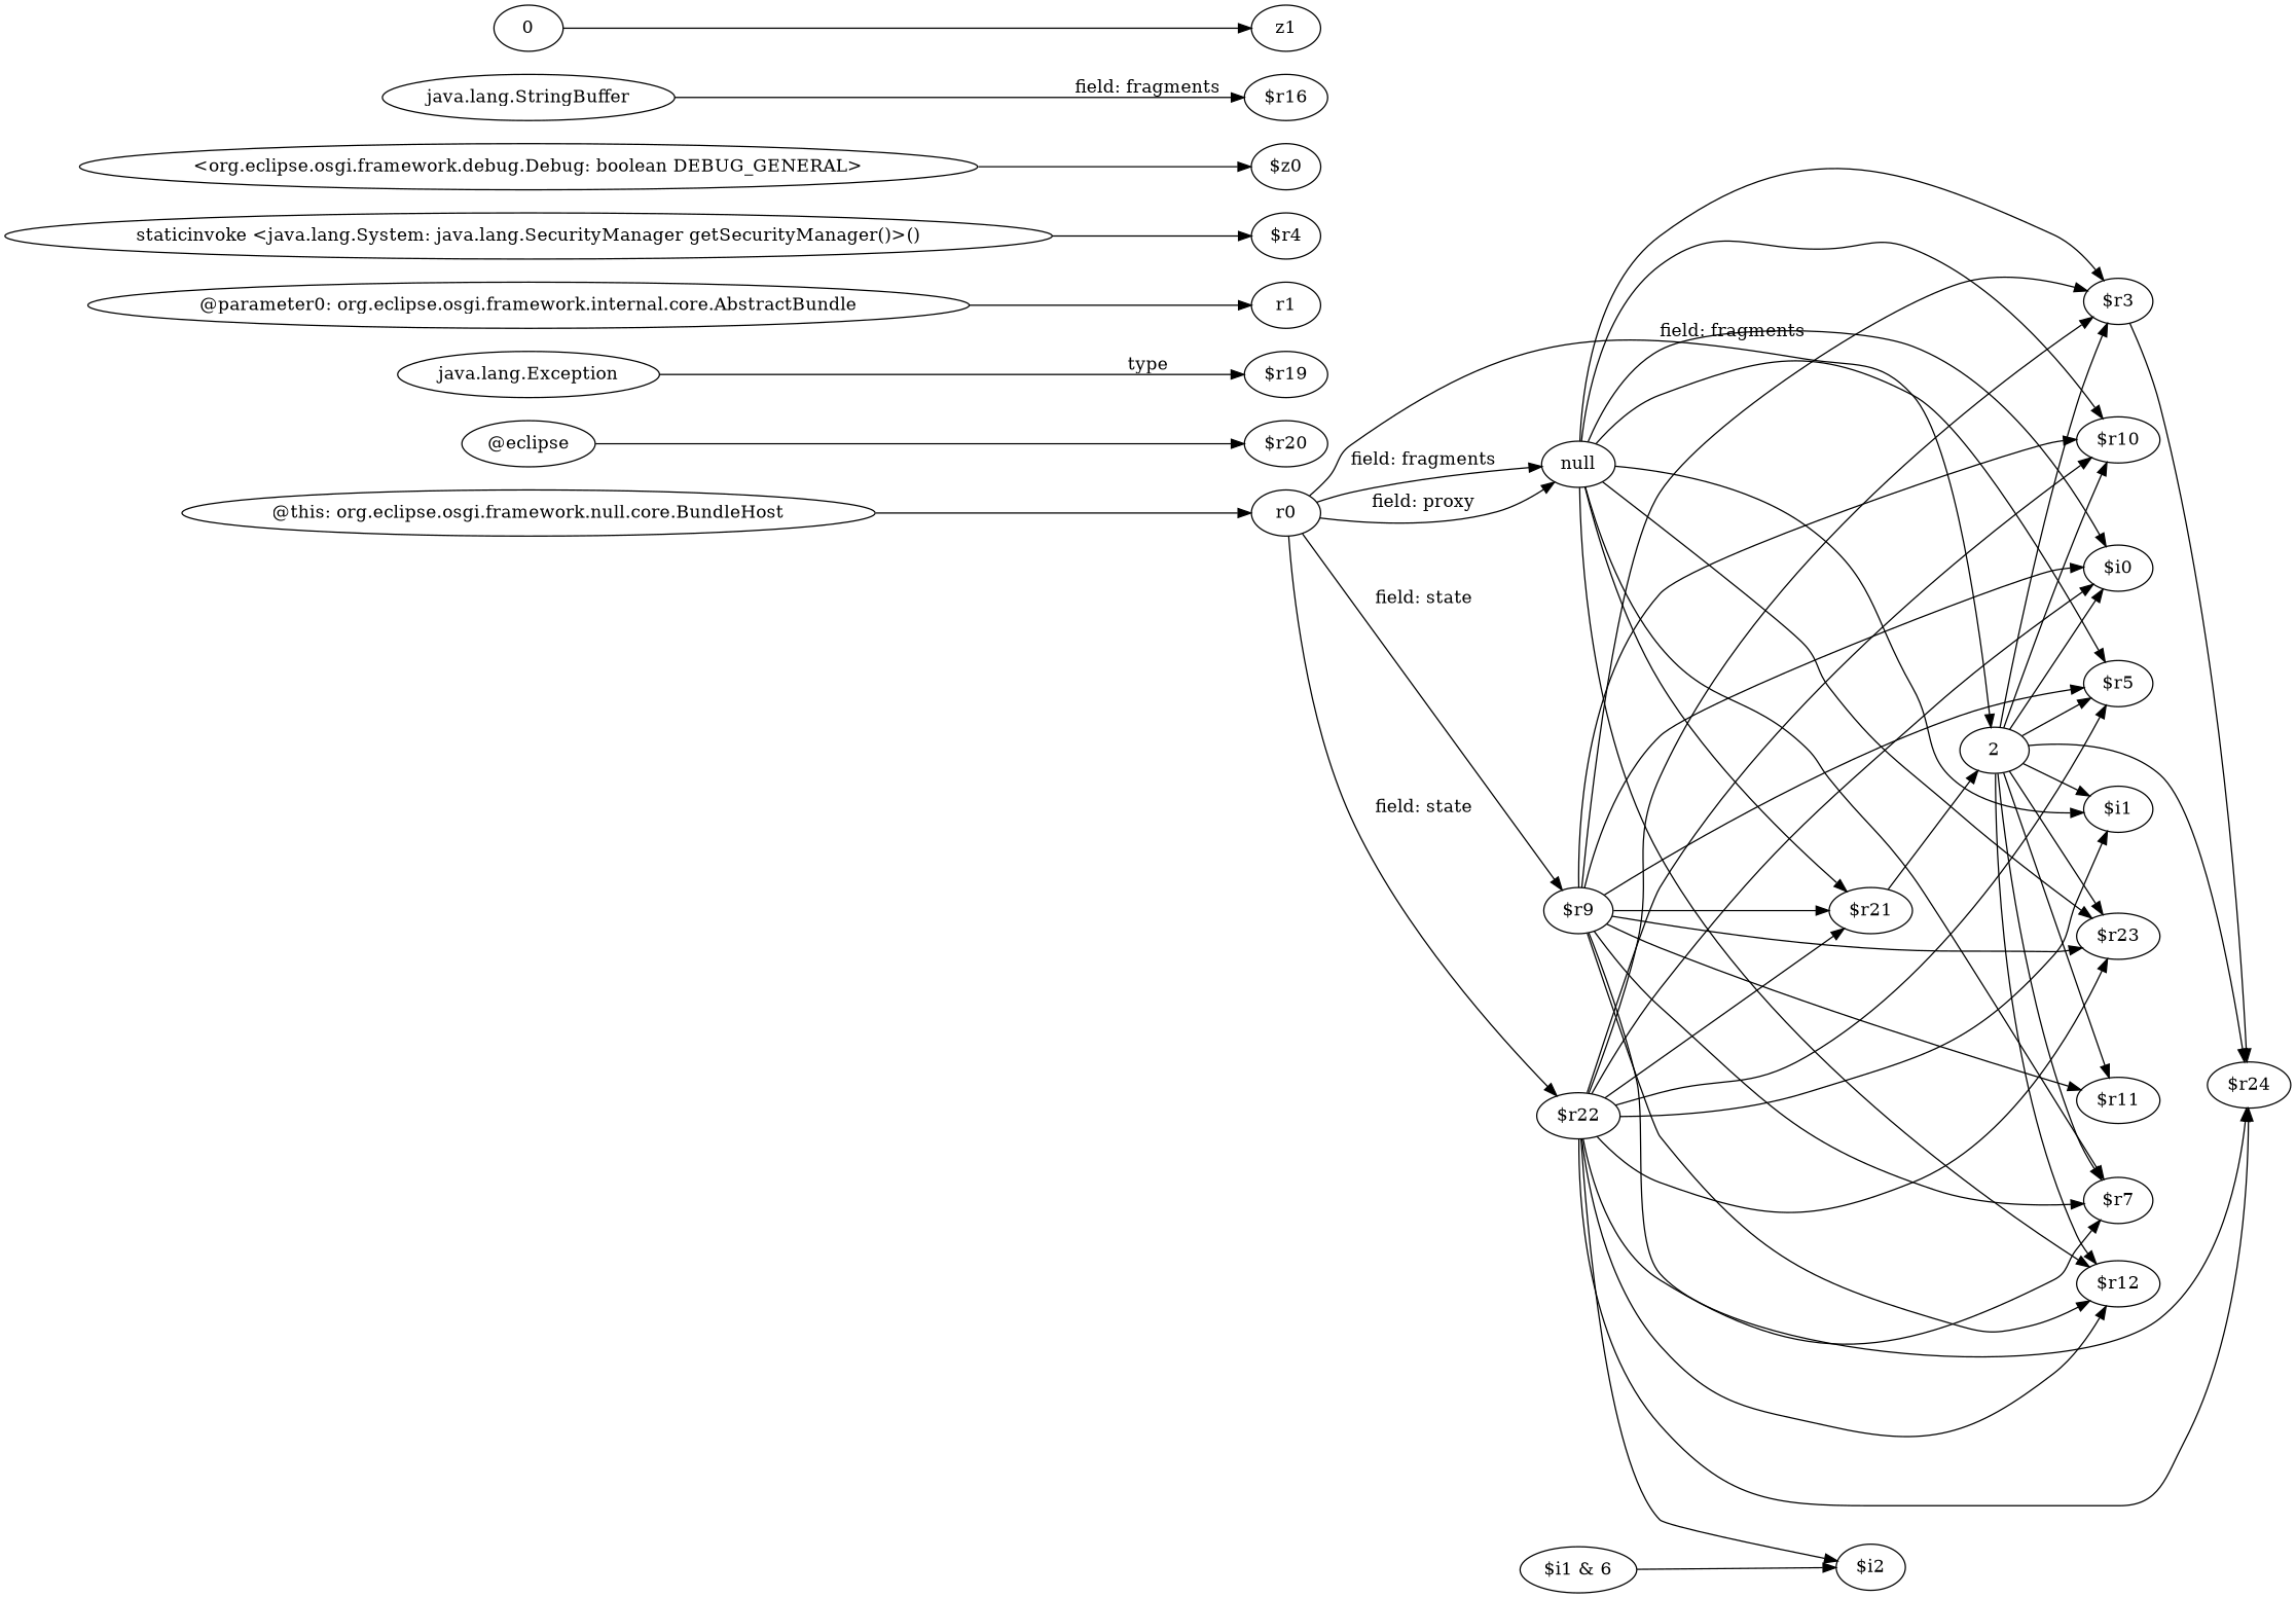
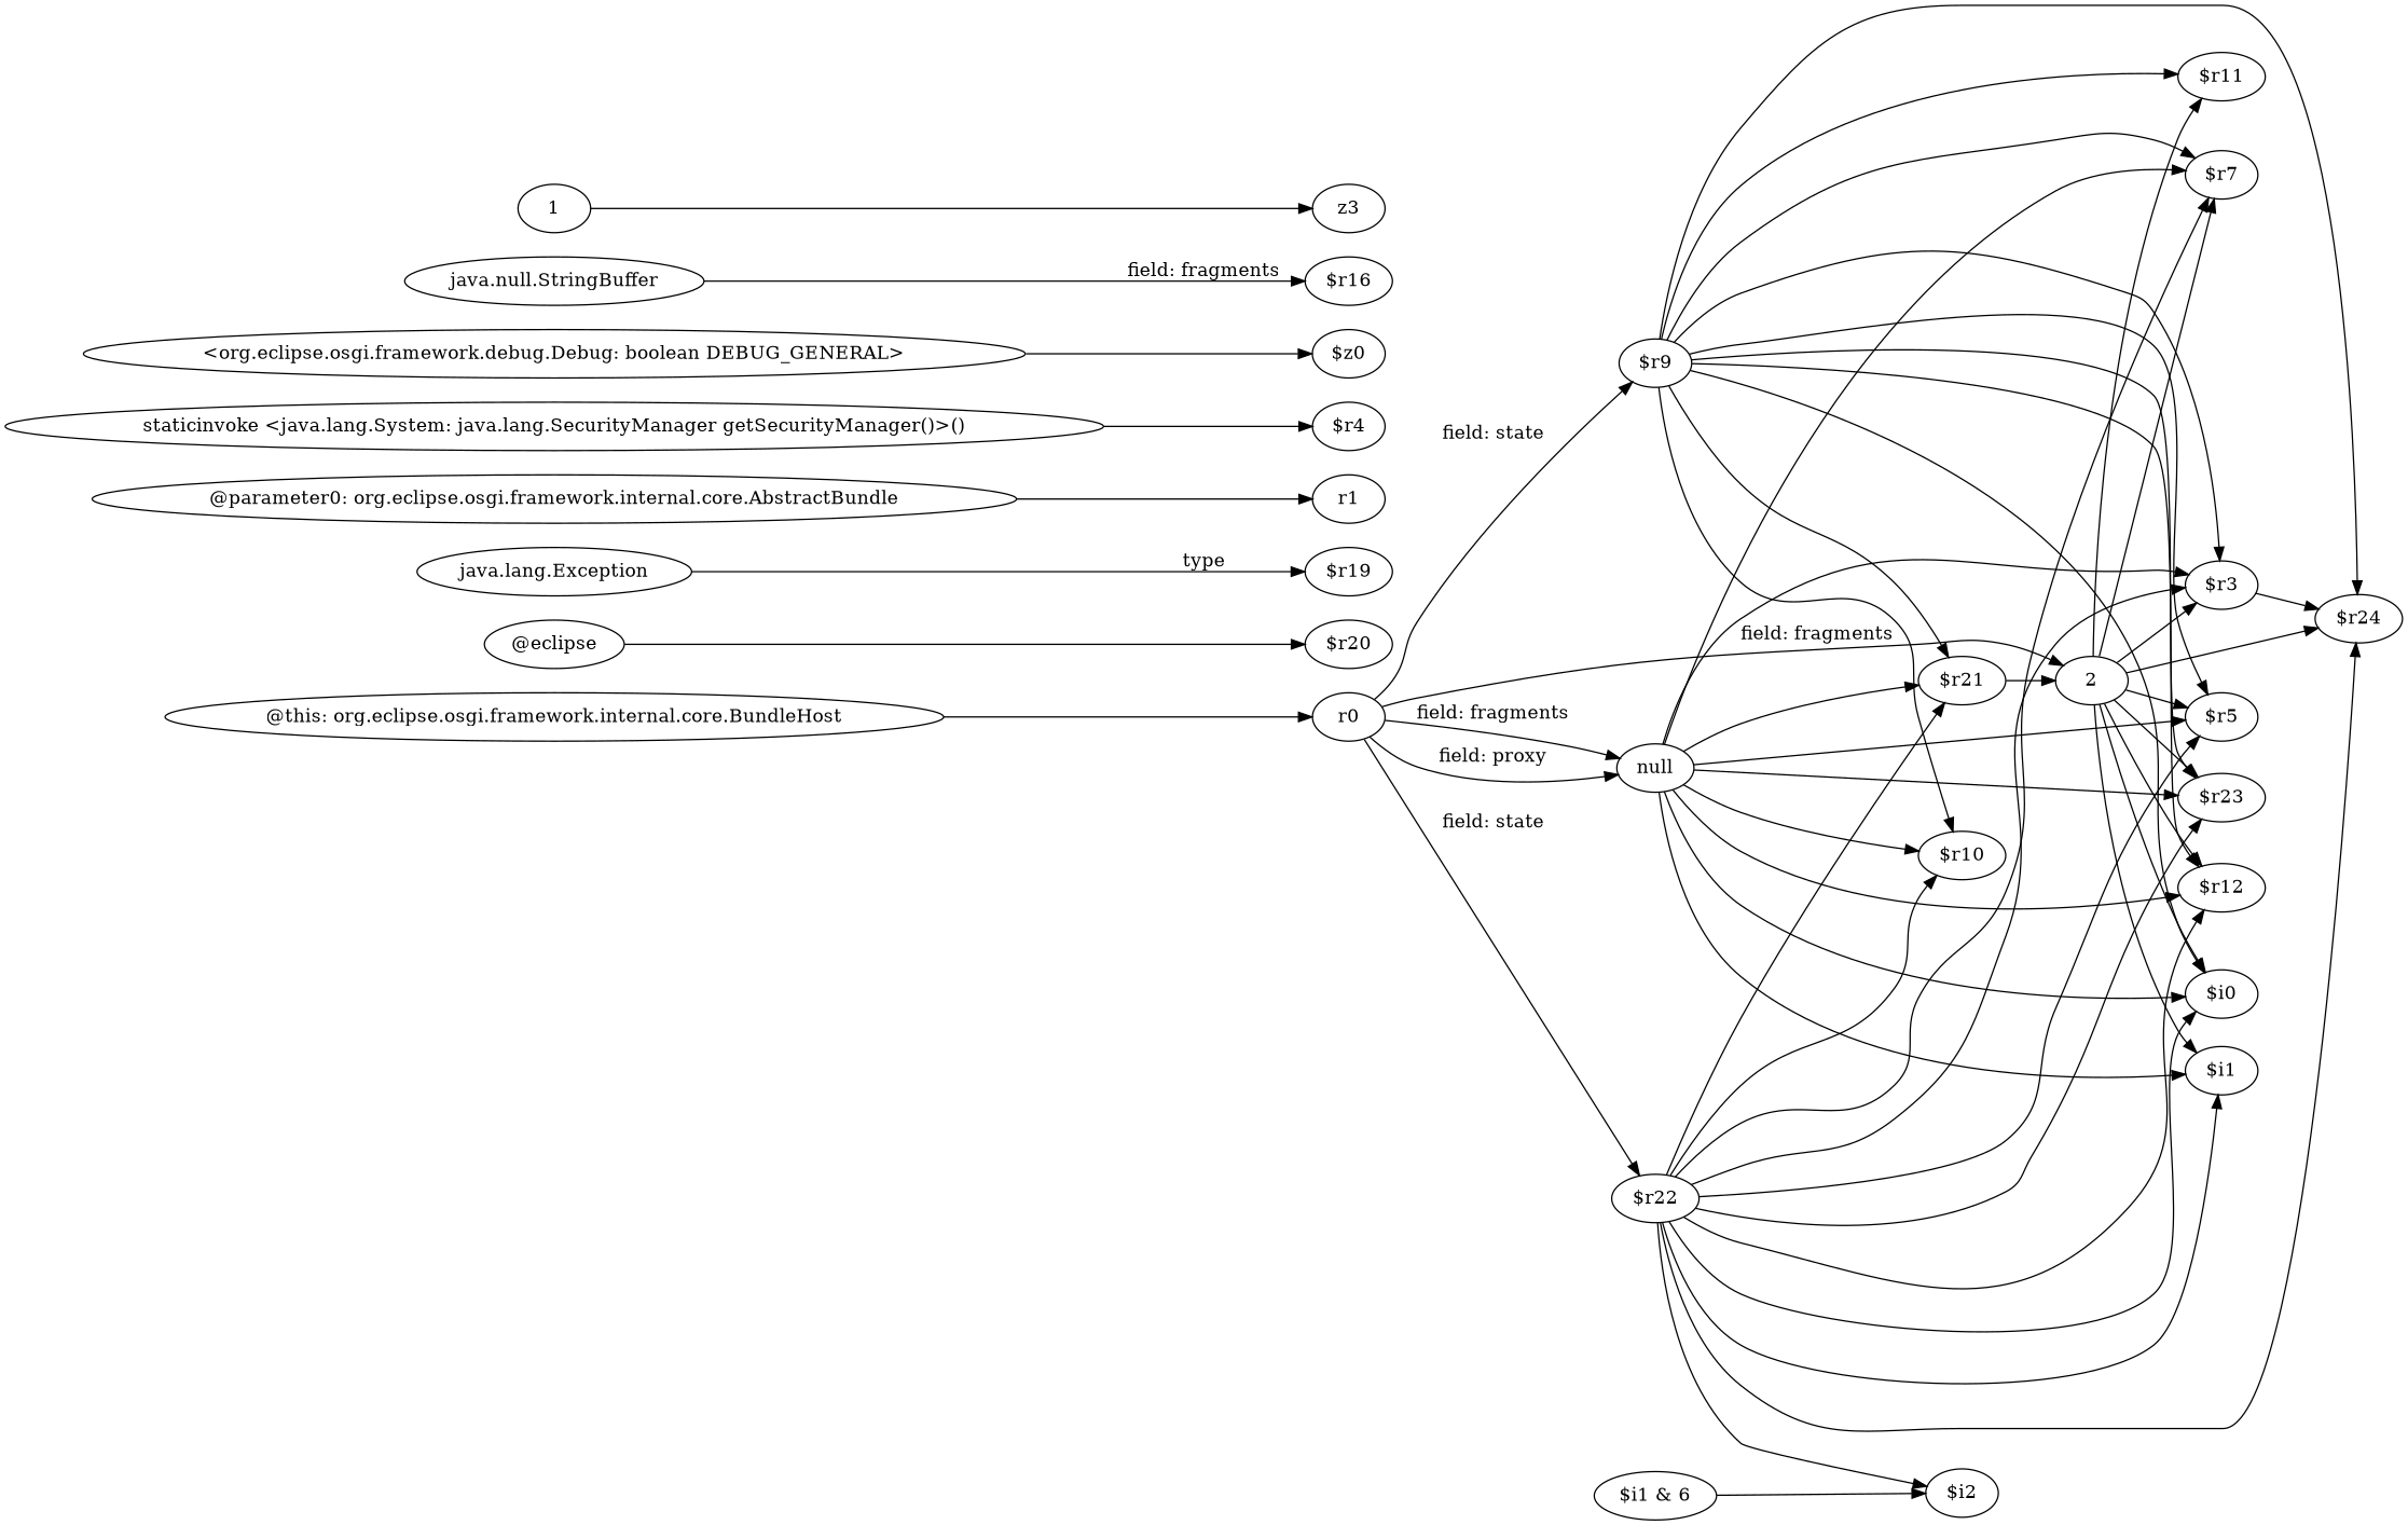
  digraph {
    rankdir=LR
    n1 [label=null]
    n2 [label="$r10"]
    n3 [label="$r12"]
    n4 [label="$r7"]
    n5 [label="$i0"]
    n6 [label="$r5"]
    n7 [label="$r21"]
    n8 [label="$r3"]
    n9 [label="$r23"]
    n10 [label="$i1"]
    n11 [label="$r24"]
    n12 [label="$r11"]
    n13 [label=2]
    n14 [label="$r22"]
    n15 [label="$i2"]
    n16 [label="@eclipse"]
    n17 [label="$r20"]
    n18 [label="$r9"]
    n19 [label=r0]
-   n20 [label="@this: org.eclipse.osgi.framework.null.core.BundleHost"]
+   n20 [label="@this: org.eclipse.osgi.framework.internal.core.BundleHost"]
    n21 [label="java.lang.Exception"]
    n22 [label="$r19"]
    n23 [label="@parameter0: org.eclipse.osgi.framework.internal.core.AbstractBundle"]
    n24 [label=r1]
    n25 [label="staticinvoke <java.lang.System: java.lang.SecurityManager getSecurityManager()>()"]
    n26 [label="$r4"]
    n27 [label="<org.eclipse.osgi.framework.debug.Debug: boolean DEBUG_GENERAL>"]
    n28 [label="$z0"]
    n29 [label="$i1 & 6"]
-   n30 [label="java.lang.StringBuffer"]
+   n30 [label="java.null.StringBuffer"]
    n31 [label="$r16"]
-   n32 [label=0]
-   n33 [label=z1]
+   n32 [label=1]
+   n33 [label=z3]
    n1 -> n2
    n1 -> n3
    n1 -> n4
    n1 -> n5
    n1 -> n6
    n1 -> n7
    n1 -> n8
    n1 -> n9
    n1 -> n10
    n7 -> n13
    n8 -> n11
-   n13 -> n2
    n13 -> n3
    n13 -> n4
    n13 -> n5
    n13 -> n6
    n13 -> n8
    n13 -> n9
    n13 -> n10
    n13 -> n11
    n13 -> n12
    n14 -> n2
    n14 -> n3
    n14 -> n4
    n14 -> n5
    n14 -> n6
    n14 -> n7
    n14 -> n8
    n14 -> n9
    n14 -> n10
    n14 -> n11
    n14 -> n15
    n16 -> n17
    n18 -> n2
    n18 -> n3
    n18 -> n4
    n18 -> n5
    n18 -> n6
    n18 -> n7
    n18 -> n8
    n18 -> n9
    n18 -> n11
    n18 -> n12
    n19 -> n1 [label="field: proxy"]
    n19 -> n1 [label="field: fragments"]
    n19 -> n13 [label="field: fragments"]
    n19 -> n14 [label="field: state"]
    n19 -> n18 [label="field: state"]
    n20 -> n19
    n21 -> n22 [label=type]
    n23 -> n24
    n25 -> n26
    n27 -> n28
    n29 -> n15
    n30 -> n31 [label="field: fragments"]
    n32 -> n33
  }
